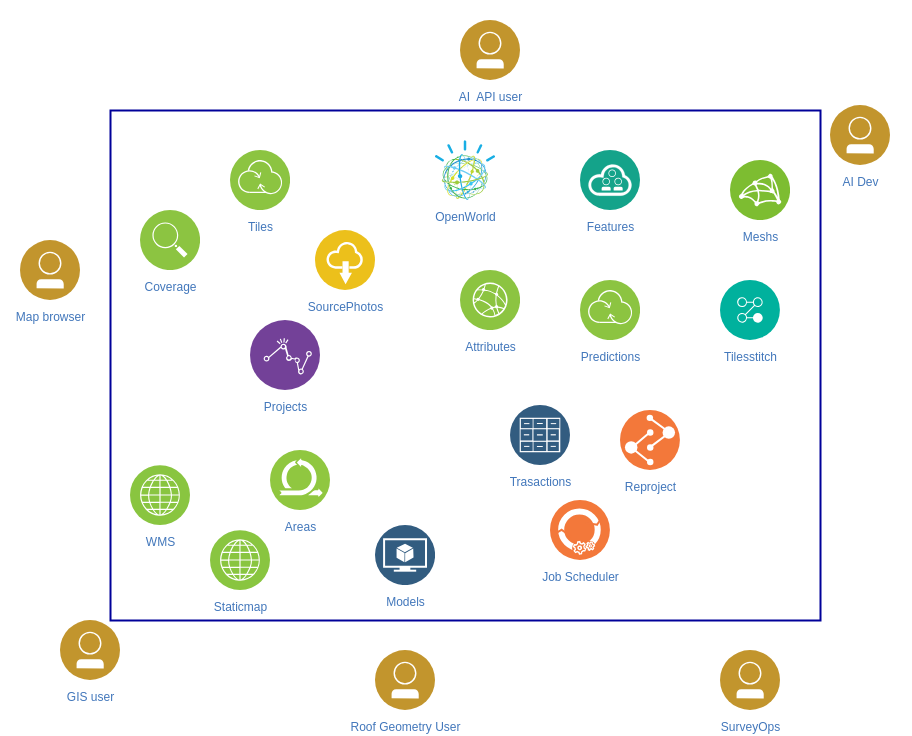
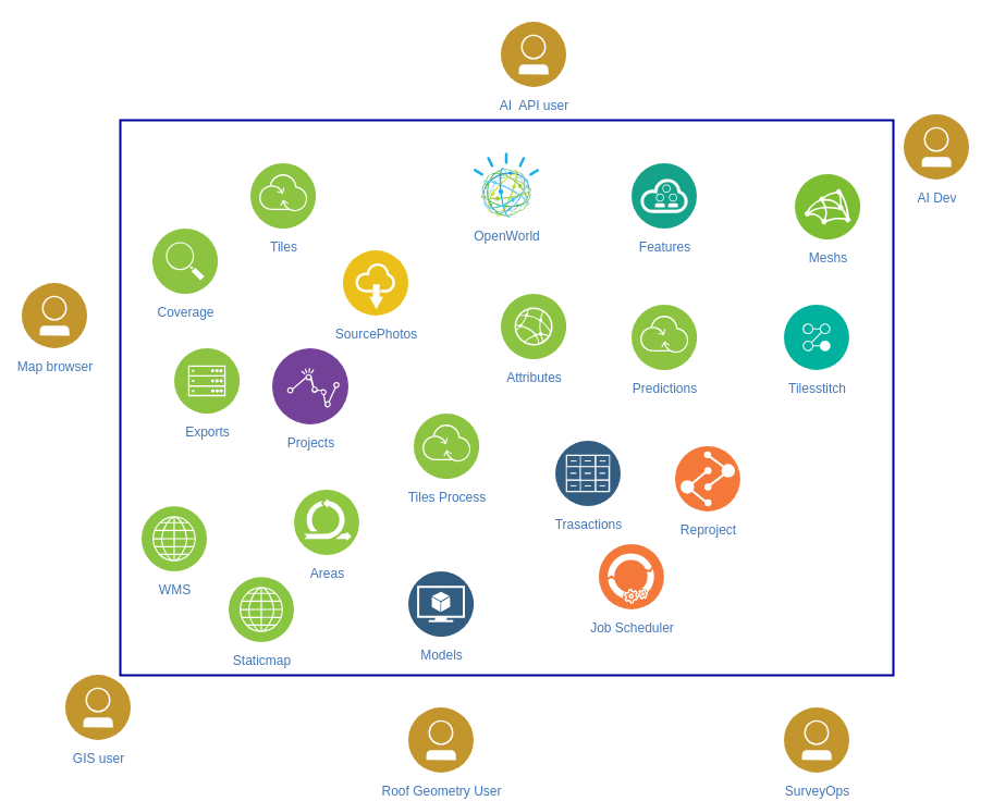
  <mxCell id="0" />
  <mxCell id="1" parent="0" />
  <mxCell id="2" value="" style="rounded=0;whiteSpace=wrap;html=1;strokeWidth=2;strokeColor=#000099;" vertex="1" parent="1"><mxGeometry x="110" y="110" width="710" height="510" as="geometry" /></mxCell>
- <mxCell id="3" value="Map browser" style="aspect=fixed;perimeter=ellipsePerimeter;html=1;align=center;shadow=0;dashed=0;image;image=img/lib/ibm/users/user.svg;strokeColor=#FF0000;fillColor=#FFFF66;gradientColor=none;fontColor=#4277BB;labelBackgroundColor=#ffffff;fontSize=12;spacingTop=3;" vertex="1" parent="1"><mxGeometry x="20" y="240" width="60" height="60" as="geometry" /></mxCell>
+ <mxCell id="3" value="Map browser" style="aspect=fixed;perimeter=ellipsePerimeter;html=1;align=center;shadow=0;dashed=0;image;image=img/lib/ibm/users/user.svg;strokeColor=#FF0000;fillColor=#FFFF66;gradientColor=none;fontColor=#4277BB;labelBackgroundColor=#ffffff;fontSize=12;spacingTop=3;" vertex="1" parent="1"><mxGeometry x="20" y="260" width="60" height="60" as="geometry" /></mxCell>
  <mxCell id="4" value="Tiles" style="aspect=fixed;perimeter=ellipsePerimeter;html=1;align=center;shadow=0;dashed=0;image;image=img/lib/ibm/infrastructure/transformation_connectivity.svg;strokeColor=#FF0000;fillColor=#FFFF66;gradientColor=none;fontColor=#4277BB;labelBackgroundColor=#ffffff;spacingTop=3;" vertex="1" parent="1"><mxGeometry x="230" y="150" width="60" height="60" as="geometry" /></mxCell>
  <mxCell id="5" value="WMS" style="aspect=fixed;perimeter=ellipsePerimeter;html=1;align=center;shadow=0;dashed=0;fontColor=#4277BB;labelBackgroundColor=#ffffff;fontSize=12;spacingTop=3;image;image=img/lib/ibm/infrastructure/channels.svg;" vertex="1" parent="1"><mxGeometry x="130" y="465" width="60" height="60" as="geometry" /></mxCell>
  <mxCell id="6" value="SourcePhotos" style="aspect=fixed;perimeter=ellipsePerimeter;html=1;align=center;shadow=0;dashed=0;image;image=img/lib/ibm/applications/saas_applications.svg;strokeColor=#FF0000;fillColor=#FFFF66;gradientColor=none;fontColor=#4277BB;labelBackgroundColor=#ffffff;spacingTop=3;" vertex="1" parent="1"><mxGeometry x="315" y="230" width="60" height="60" as="geometry" /></mxCell>
  <mxCell id="7" value="Projects" style="aspect=fixed;perimeter=ellipsePerimeter;html=1;align=center;shadow=0;dashed=0;image;image=img/lib/ibm/analytics/analytics.svg;strokeColor=#FF0000;fillColor=#FFFF66;gradientColor=none;fontColor=#4277BB;labelBackgroundColor=#ffffff;spacingTop=3;" vertex="1" parent="1"><mxGeometry x="250" y="320" width="70" height="70" as="geometry" /></mxCell>
  <mxCell id="8" value="Models" style="aspect=fixed;perimeter=ellipsePerimeter;html=1;align=center;shadow=0;dashed=0;fontColor=#4277BB;labelBackgroundColor=#ffffff;fontSize=12;spacingTop=3;image;image=img/lib/ibm/data/model.svg;" vertex="1" parent="1"><mxGeometry x="375" y="525" width="60" height="60" as="geometry" /></mxCell>
  <mxCell id="9" value="Meshs" style="aspect=fixed;perimeter=ellipsePerimeter;html=1;align=center;shadow=0;dashed=0;fontColor=#4277BB;labelBackgroundColor=#ffffff;fontSize=12;spacingTop=3;image;image=img/lib/ibm/infrastructure/microservices_mesh.svg;" vertex="1" parent="1"><mxGeometry x="730" y="160" width="60" height="60" as="geometry" /></mxCell>
  <mxCell id="10" value="Attributes" style="aspect=fixed;perimeter=ellipsePerimeter;html=1;align=center;shadow=0;dashed=0;fontColor=#4277BB;labelBackgroundColor=#ffffff;fontSize=12;spacingTop=3;image;image=img/lib/ibm/infrastructure/edge_services.svg;" vertex="1" parent="1"><mxGeometry x="460" y="270" width="60" height="60" as="geometry" /></mxCell>
  <mxCell id="11" value="OpenWorld" style="aspect=fixed;perimeter=ellipsePerimeter;html=1;align=center;shadow=0;dashed=0;fontColor=#4277BB;labelBackgroundColor=#ffffff;fontSize=12;spacingTop=3;image;image=img/lib/ibm/miscellaneous/cognitive_services.svg;" vertex="1" parent="1"><mxGeometry x="435" y="140" width="60" height="60" as="geometry" /></mxCell>
  <mxCell id="12" value="Coverage" style="aspect=fixed;perimeter=ellipsePerimeter;html=1;align=center;shadow=0;dashed=0;fontColor=#4277BB;labelBackgroundColor=#ffffff;fontSize=12;spacingTop=3;image;image=img/lib/ibm/infrastructure/service_discovery_configuration.svg;" vertex="1" parent="1"><mxGeometry x="140" y="210" width="60" height="60" as="geometry" /></mxCell>
  <mxCell id="13" value="Features" style="aspect=fixed;perimeter=ellipsePerimeter;html=1;align=center;shadow=0;dashed=0;fontColor=#4277BB;labelBackgroundColor=#ffffff;fontSize=12;spacingTop=3;image;image=img/lib/ibm/management/cloud_management.svg;" vertex="1" parent="1"><mxGeometry x="580" y="150" width="60" height="60" as="geometry" /></mxCell>
  <mxCell id="14" value="SurveyOps" style="aspect=fixed;perimeter=ellipsePerimeter;html=1;align=center;shadow=0;dashed=0;image;image=img/lib/ibm/users/user.svg;strokeColor=#FF0000;fillColor=#FFFF66;gradientColor=none;fontColor=#4277BB;labelBackgroundColor=#ffffff;fontSize=12;spacingTop=3;" vertex="1" parent="1"><mxGeometry x="720" y="650" width="60" height="60" as="geometry" /></mxCell>
  <mxCell id="15" value="AI&amp;nbsp; API user" style="aspect=fixed;perimeter=ellipsePerimeter;html=1;align=center;shadow=0;dashed=0;image;image=img/lib/ibm/users/user.svg;strokeColor=#FF0000;fillColor=#FFFF66;gradientColor=none;fontColor=#4277BB;labelBackgroundColor=#ffffff;fontSize=12;spacingTop=3;" vertex="1" parent="1"><mxGeometry x="460" y="20" width="60" height="60" as="geometry" /></mxCell>
  <mxCell id="16" value="Roof Geometry User" style="aspect=fixed;perimeter=ellipsePerimeter;html=1;align=center;shadow=0;dashed=0;image;image=img/lib/ibm/users/user.svg;strokeColor=#FF0000;fillColor=#FFFF66;gradientColor=none;fontColor=#4277BB;labelBackgroundColor=#ffffff;fontSize=12;spacingTop=3;" vertex="1" parent="1"><mxGeometry x="375" y="650" width="60" height="60" as="geometry" /></mxCell>
  <mxCell id="17" value="Staticmap" style="aspect=fixed;perimeter=ellipsePerimeter;html=1;align=center;shadow=0;dashed=0;fontColor=#4277BB;labelBackgroundColor=#ffffff;fontSize=12;spacingTop=3;image;image=img/lib/ibm/infrastructure/channels.svg;" vertex="1" parent="1"><mxGeometry x="210" y="530" width="60" height="60" as="geometry" /></mxCell>
  <mxCell id="18" value="Tilesstitch" style="aspect=fixed;perimeter=ellipsePerimeter;html=1;align=center;shadow=0;dashed=0;fontColor=#4277BB;labelBackgroundColor=#ffffff;fontSize=12;spacingTop=3;image;image=img/lib/ibm/management/process_management.svg;" vertex="1" parent="1"><mxGeometry x="720" y="280" width="60" height="60" as="geometry" /></mxCell>
  <mxCell id="19" value="AI Dev" style="aspect=fixed;perimeter=ellipsePerimeter;html=1;align=center;shadow=0;dashed=0;image;image=img/lib/ibm/users/user.svg;strokeColor=#FF0000;fillColor=#FFFF66;gradientColor=none;fontColor=#4277BB;labelBackgroundColor=#ffffff;fontSize=12;spacingTop=3;" vertex="1" parent="1"><mxGeometry x="830" y="105" width="60" height="60" as="geometry" /></mxCell>
  <mxCell id="20" value="Predictions" style="aspect=fixed;perimeter=ellipsePerimeter;html=1;align=center;shadow=0;dashed=0;fontColor=#4277BB;labelBackgroundColor=#ffffff;fontSize=12;spacingTop=3;image;image=img/lib/ibm/infrastructure/transformation_connectivity.svg;" vertex="1" parent="1"><mxGeometry x="580" y="280" width="60" height="60" as="geometry" /></mxCell>
  <mxCell id="21" value="GIS user" style="aspect=fixed;perimeter=ellipsePerimeter;html=1;align=center;shadow=0;dashed=0;image;image=img/lib/ibm/users/user.svg;strokeColor=#FF0000;fillColor=#FFFF66;gradientColor=none;fontColor=#4277BB;labelBackgroundColor=#ffffff;fontSize=12;spacingTop=3;" vertex="1" parent="1"><mxGeometry x="60" y="620" width="60" height="60" as="geometry" /></mxCell>
+ <mxCell id="22" value="Exports" style="aspect=fixed;perimeter=ellipsePerimeter;html=1;align=center;shadow=0;dashed=0;fontColor=#4277BB;labelBackgroundColor=#ffffff;fontSize=12;spacingTop=3;image;image=img/lib/ibm/infrastructure/mobile_backend.svg;" vertex="1" parent="1"><mxGeometry x="160" y="320" width="60" height="60" as="geometry" /></mxCell>
  <mxCell id="23" value="Trasactions" style="aspect=fixed;perimeter=ellipsePerimeter;html=1;align=center;shadow=0;dashed=0;fontColor=#4277BB;labelBackgroundColor=#ffffff;fontSize=12;spacingTop=3;image;image=img/lib/ibm/data/file_repository.svg;" vertex="1" parent="1"><mxGeometry x="510" y="405" width="60" height="60" as="geometry" /></mxCell>
  <mxCell id="24" value="Reproject" style="aspect=fixed;perimeter=ellipsePerimeter;html=1;align=center;shadow=0;dashed=0;fontColor=#4277BB;labelBackgroundColor=#ffffff;fontSize=12;spacingTop=3;image;image=img/lib/ibm/devops/build_test.svg;" vertex="1" parent="1"><mxGeometry x="620" y="410" width="60" height="60" as="geometry" /></mxCell>
  <mxCell id="25" value="Job Scheduler" style="aspect=fixed;perimeter=ellipsePerimeter;html=1;align=center;shadow=0;dashed=0;fontColor=#4277BB;labelBackgroundColor=#ffffff;fontSize=12;spacingTop=3;image;image=img/lib/ibm/devops/artifact_management.svg;" vertex="1" parent="1"><mxGeometry x="550" y="500" width="60" height="60" as="geometry" /></mxCell>
+ <mxCell id="26" value="Tiles Process" style="aspect=fixed;perimeter=ellipsePerimeter;html=1;align=center;shadow=0;dashed=0;fontColor=#4277BB;labelBackgroundColor=#ffffff;fontSize=12;spacingTop=3;image;image=img/lib/ibm/infrastructure/transformation_connectivity.svg;" vertex="1" parent="1"><mxGeometry x="380" y="380" width="60" height="60" as="geometry" /></mxCell>
  <mxCell id="27" value="Areas" style="aspect=fixed;perimeter=ellipsePerimeter;html=1;align=center;shadow=0;dashed=0;fontColor=#4277BB;labelBackgroundColor=#ffffff;fontSize=12;spacingTop=3;image;image=img/lib/ibm/blockchain/communication.svg;" vertex="1" parent="1"><mxGeometry x="270" y="450" width="60" height="60" as="geometry" /></mxCell>
